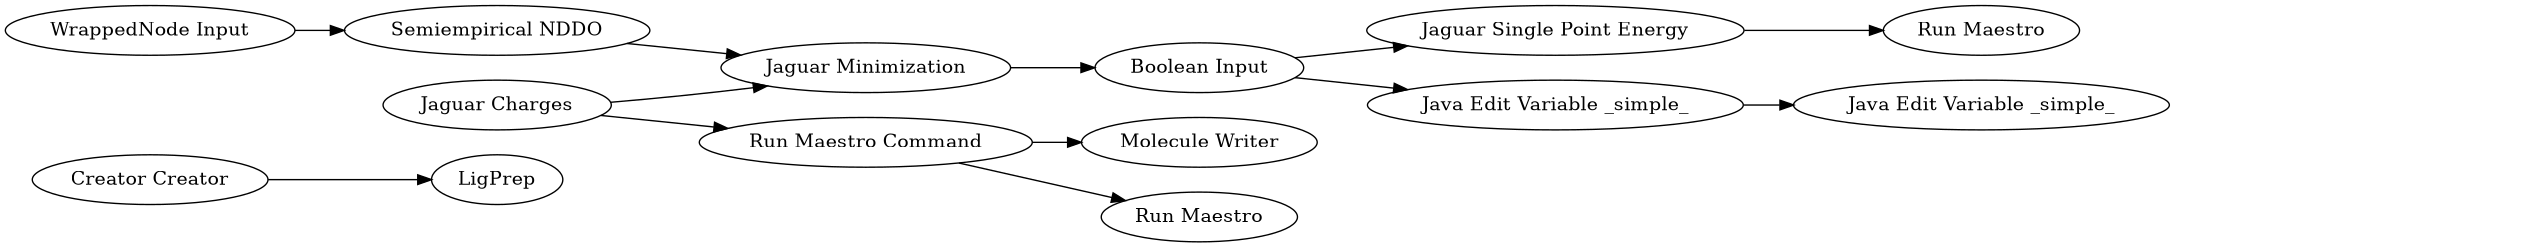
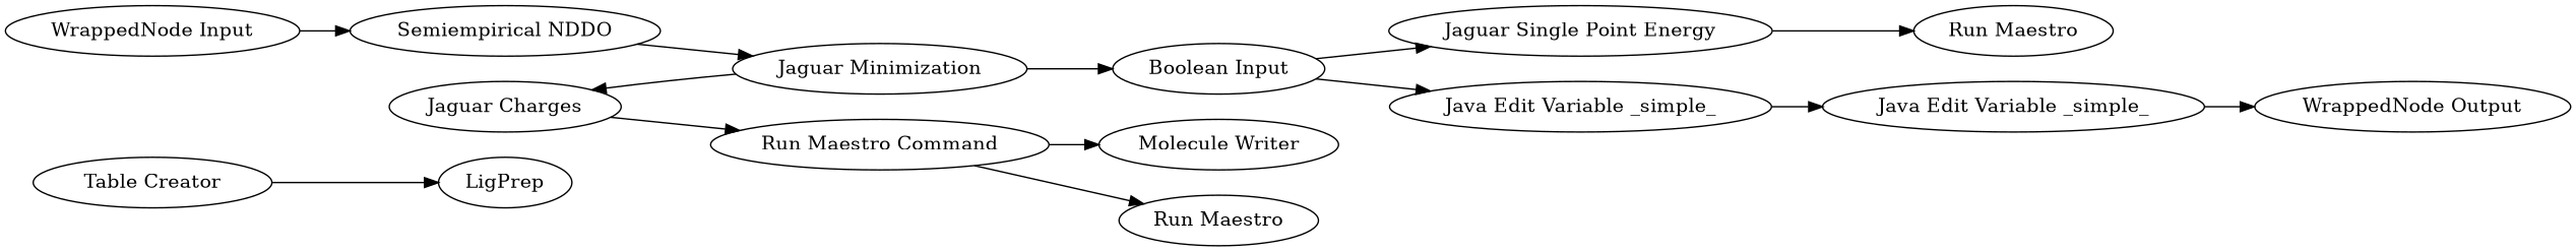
  digraph {
    rankdir=LR
-   n1 [label="Creator Creator"]
+   n1 [label="Table Creator"]
    n2 [label=LigPrep]
    n3 [label="Molecule Writer"]
    n4 [label="Jaguar Minimization"]
    n5 [label="Jaguar Charges"]
    n6 [label="Boolean Input"]
    n7 [label="Run Maestro Command"]
    n8 [label="Jaguar Single Point Energy"]
    n9 [label="Run Maestro"]
    n10 [label="Run Maestro"]
    n11 [label="Semiempirical NDDO"]
    n12 [label="Java Edit Variable _simple_"]
    n13 [label="Java Edit Variable _simple_"]
+   n14 [label="WrappedNode Output"]
    n15 [label="WrappedNode Input"]
    n1 -> n2
-   n5 -> n4
+   n4 -> n5
    n4 -> n6
    n5 -> n7
    n6 -> n8
    n6 -> n12
    n7 -> n3
    n7 -> n10
    n8 -> n9
    n11 -> n4
    n12 -> n13
+   n13 -> n14
    n15 -> n11
  }
